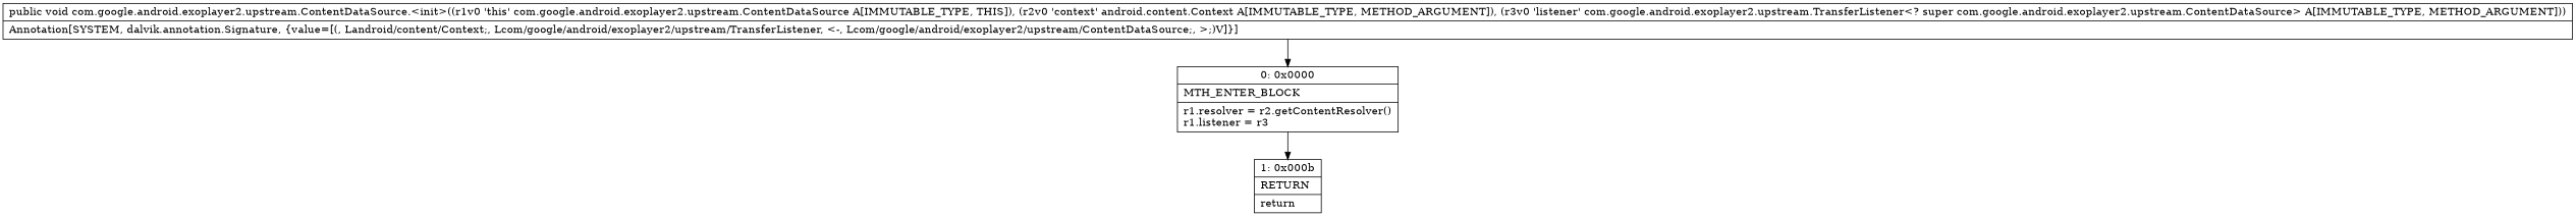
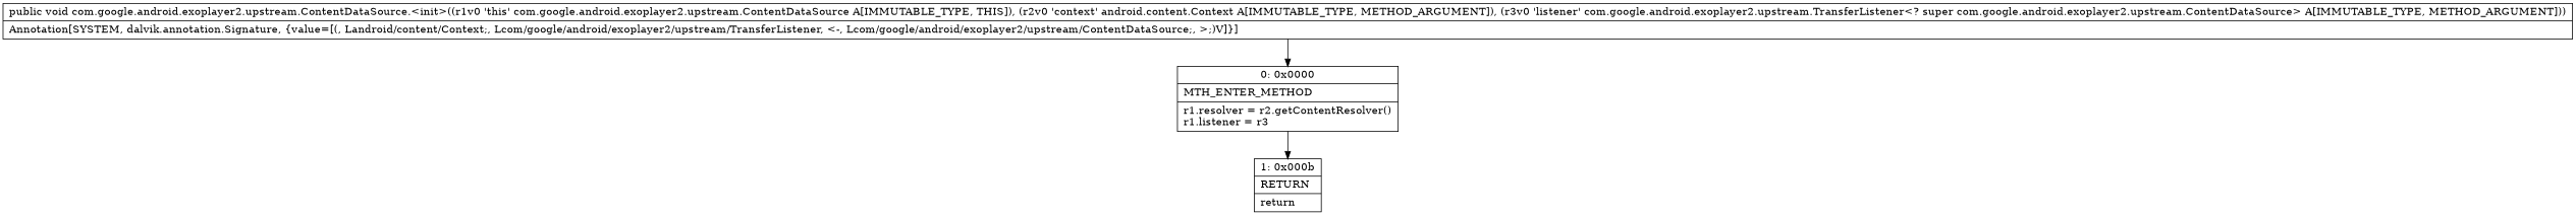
  digraph {
    node [shape=record]
-   n1 [label="{0\:\ 0x0000|MTH_ENTER_BLOCK\l|r1.resolver = r2.getContentResolver()\lr1.listener = r3\l}"]
+   n1 [label="{0\:\ 0x0000|MTH_ENTER_METHOD\l|r1.resolver = r2.getContentResolver()\lr1.listener = r3\l}"]
    n2 [label="{1\:\ 0x000b|RETURN\l|return\l}"]
    n3 [label="{public void com.google.android.exoplayer2.upstream.ContentDataSource.\<init\>((r1v0 'this' com.google.android.exoplayer2.upstream.ContentDataSource A[IMMUTABLE_TYPE, THIS]), (r2v0 'context' android.content.Context A[IMMUTABLE_TYPE, METHOD_ARGUMENT]), (r3v0 'listener' com.google.android.exoplayer2.upstream.TransferListener\<? super com.google.android.exoplayer2.upstream.ContentDataSource\> A[IMMUTABLE_TYPE, METHOD_ARGUMENT]))  | Annotation[SYSTEM, dalvik.annotation.Signature, \{value=[(, Landroid\/content\/Context;, Lcom\/google\/android\/exoplayer2\/upstream\/TransferListener, \<\-, Lcom\/google\/android\/exoplayer2\/upstream\/ContentDataSource;, \>;)V]\}]\l}"]
    n1 -> n2
    n3 -> n1
  }
